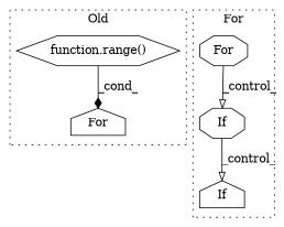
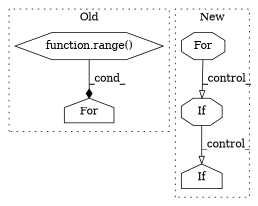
  digraph {
    node [a=107 l="4,14" shape=house]
    edge [arrowhead=onormal]
    n1 [a=75 l="6,1" label="function.range()" s="2095,2129" shape=hexagon]
    n2 [label=For s="2086,2130"]
    n3 [a=96 l="0,18" label=If s="3037,3055"]
    n4 [label=For s="2663,2707" shape=octagon]
    n5 [a=96 l="3,18" label=If s="2721,2741" shape=octagon]
    subgraph cluster_1 {
      label=Old
      style=dotted
      n1
      n2
    }
    subgraph cluster_2 {
-     label=For
+     label=New
      style=dotted
      n3
      n4
      n5
    }
    n1 -> n2 [label=_cond_ arrowhead=diamond]
    n4 -> n5 [label=_control_]
    n5 -> n3 [label=_control_]
  }
